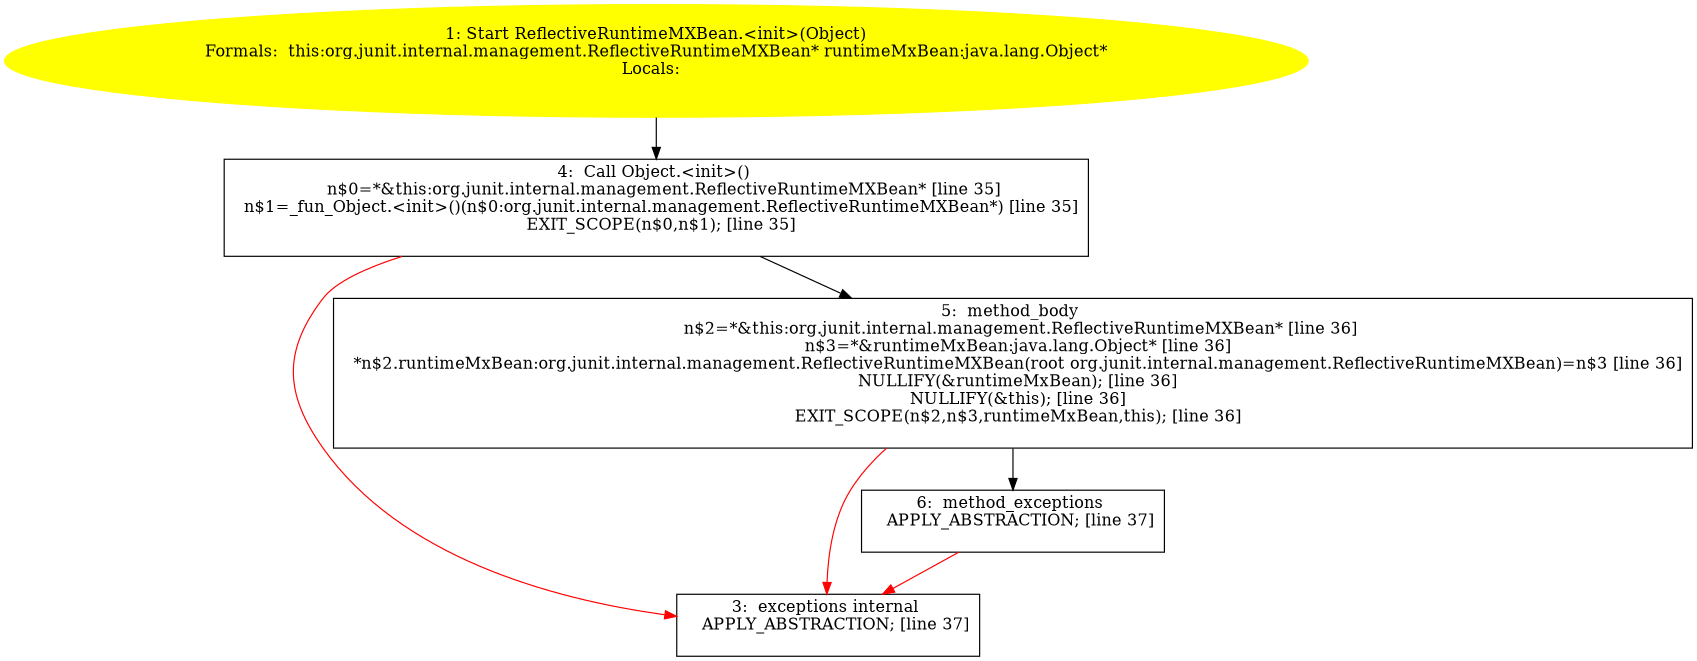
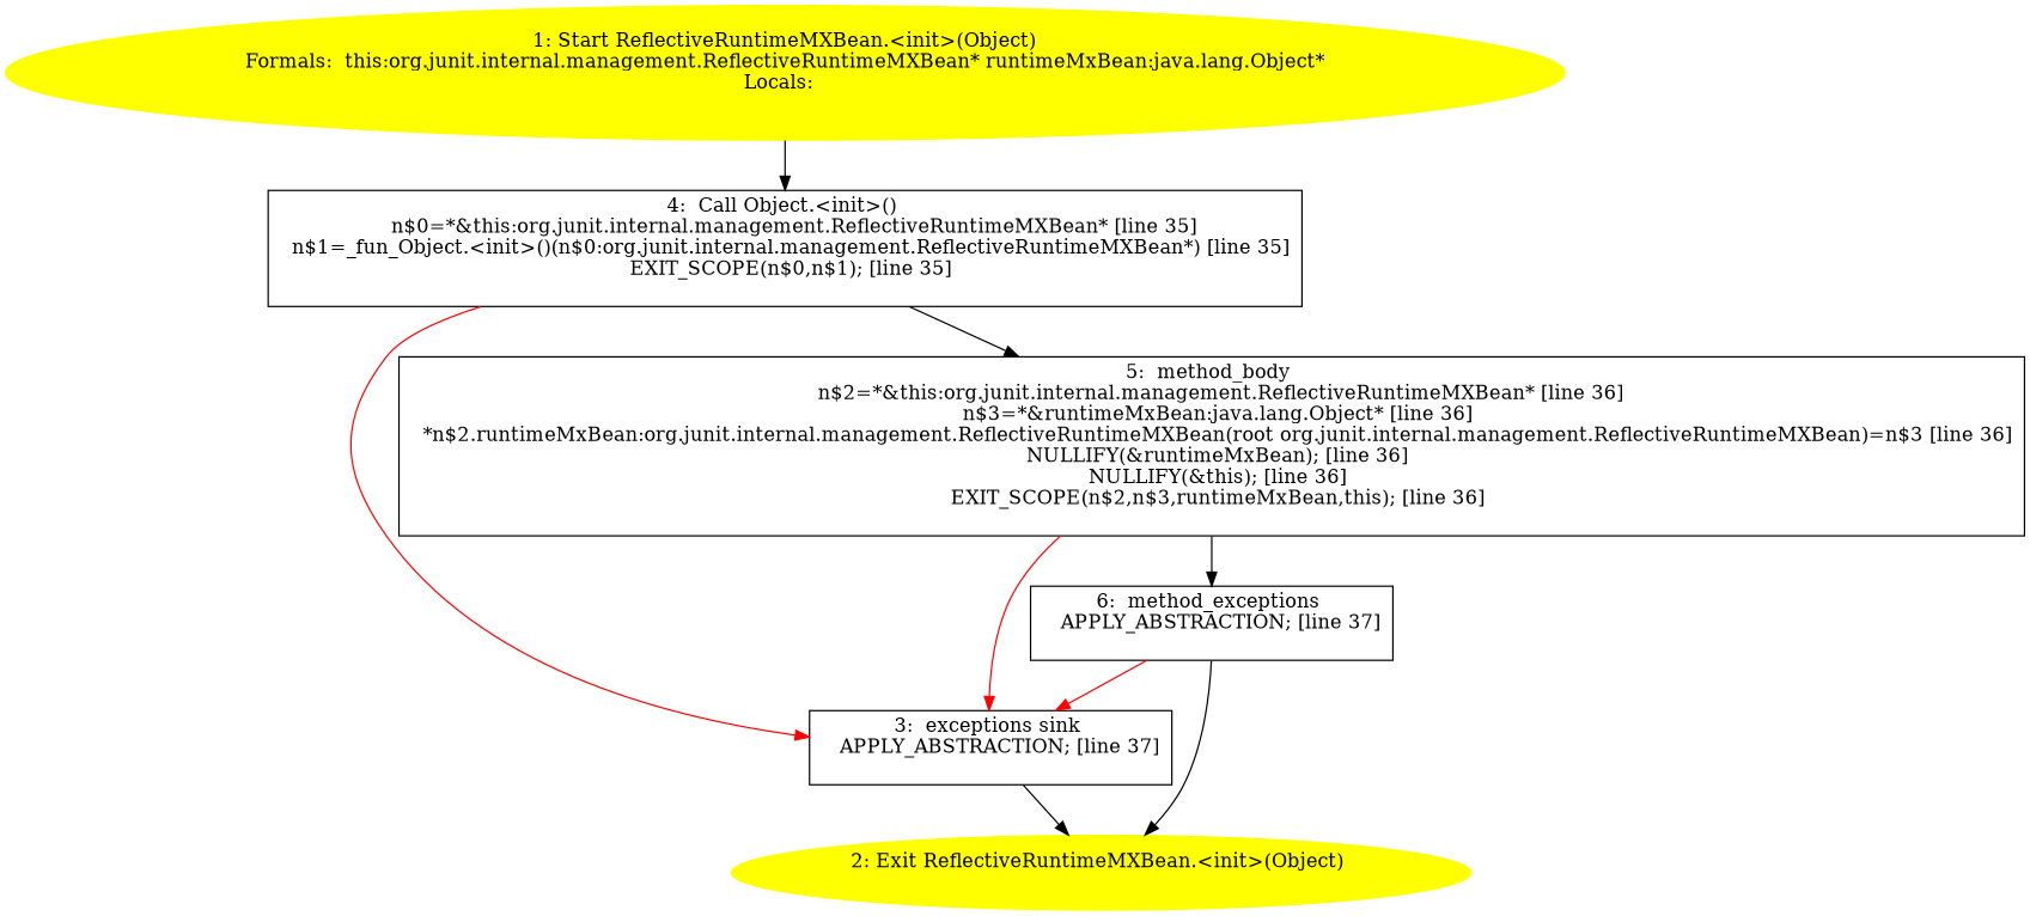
  digraph {
    node [shape=box]
    n1 [color=yellow label="1: Start ReflectiveRuntimeMXBean.<init>(Object)\nFormals:  this:org.junit.internal.management.ReflectiveRuntimeMXBean* runtimeMxBean:java.lang.Object*\nLocals:  \n  " style=filled shape=""]
    n2 [label="4:  Call Object.<init>() \n   n$0=*&this:org.junit.internal.management.ReflectiveRuntimeMXBean* [line 35]\n  n$1=_fun_Object.<init>()(n$0:org.junit.internal.management.ReflectiveRuntimeMXBean*) [line 35]\n  EXIT_SCOPE(n$0,n$1); [line 35]\n "]
-   n3 [label="3:  exceptions internal \n   APPLY_ABSTRACTION; [line 37]\n "]
+   n3 [label="3:  exceptions sink \n   APPLY_ABSTRACTION; [line 37]\n "]
    n4 [label="5:  method_body \n   n$2=*&this:org.junit.internal.management.ReflectiveRuntimeMXBean* [line 36]\n  n$3=*&runtimeMxBean:java.lang.Object* [line 36]\n  *n$2.runtimeMxBean:org.junit.internal.management.ReflectiveRuntimeMXBean(root org.junit.internal.management.ReflectiveRuntimeMXBean)=n$3 [line 36]\n  NULLIFY(&runtimeMxBean); [line 36]\n  NULLIFY(&this); [line 36]\n  EXIT_SCOPE(n$2,n$3,runtimeMxBean,this); [line 36]\n "]
+   n5 [color=yellow label="2: Exit ReflectiveRuntimeMXBean.<init>(Object) \n  " style=filled shape=""]
    n6 [label="6:  method_exceptions \n   APPLY_ABSTRACTION; [line 37]\n "]
    n1 -> n2
    n2 -> n3 [color=red]
    n2 -> n4
+   n3 -> n5
    n4 -> n3 [color=red]
    n4 -> n6
    n6 -> n3 [color=red]
+   n6 -> n5
  }
